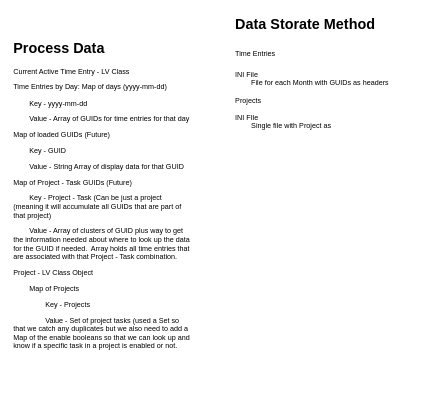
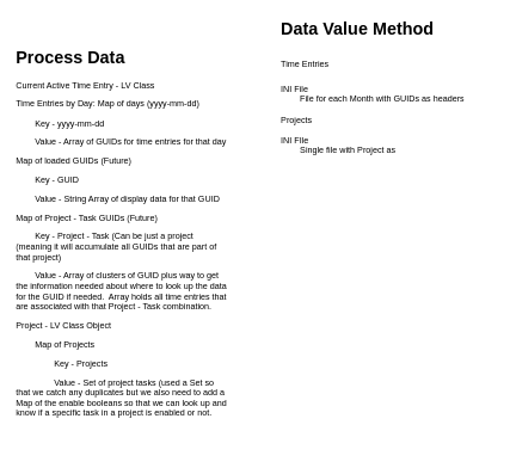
  <mxCell id="0" />
  <mxCell id="1" parent="0" />
  <mxCell id="2" value="&lt;h1 style=&quot;margin-top: 0px;&quot;&gt;Process Data&lt;/h1&gt;&lt;p&gt;Current Active Time Entry - LV Class&lt;/p&gt;&lt;p&gt;Time Entries by Day: Map of days (yyyy-mm-dd)&lt;/p&gt;&lt;p&gt;&lt;span style=&quot;white-space: pre;&quot;&gt;&#09;&lt;/span&gt;Key - yyyy-mm-dd&lt;br&gt;&lt;/p&gt;&lt;p&gt;&lt;span style=&quot;white-space: pre;&quot;&gt;&#09;&lt;/span&gt;Value - Array of GUIDs for time entries for that day&lt;br&gt;&lt;/p&gt;&lt;p&gt;Map of loaded GUIDs (Future)&lt;/p&gt;&lt;p&gt;&lt;span style=&quot;white-space: pre;&quot;&gt;&#09;&lt;/span&gt;Key - GUID&lt;br&gt;&lt;/p&gt;&lt;p&gt;&lt;span style=&quot;white-space: pre;&quot;&gt;&#09;&lt;/span&gt;Value - String Array of display data for that GUID&lt;br&gt;&lt;/p&gt;&lt;p&gt;Map of Project - Task GUIDs (Future)&lt;/p&gt;&lt;p&gt;&lt;span style=&quot;white-space: pre;&quot;&gt;&#09;&lt;/span&gt;Key - Project - Task (Can be just a project (meaning it will accumulate all GUIDs that are part of that project)&lt;br&gt;&lt;/p&gt;&lt;p&gt;&lt;span style=&quot;white-space: pre;&quot;&gt;&#09;&lt;/span&gt;Value - Array of clusters of GUID plus way to get the information needed about where to look up the data for the GUID if needed.&amp;nbsp; Array holds all time entries that are associated with that Project - Task combination.&lt;br&gt;&lt;/p&gt;&lt;p&gt;Project - LV Class Object&lt;/p&gt;&lt;p&gt;&lt;span style=&quot;white-space: pre;&quot;&gt;&#09;&lt;/span&gt;Map of Projects&lt;br&gt;&lt;/p&gt;&lt;p&gt;&lt;span style=&quot;white-space: pre;&quot;&gt;&#09;&lt;/span&gt;&lt;span style=&quot;white-space: pre;&quot;&gt;&#09;&lt;/span&gt;Key - Projects&lt;br&gt;&lt;/p&gt;&lt;p&gt;&lt;span style=&quot;white-space: pre;&quot;&gt;&#09;&lt;/span&gt;&lt;span style=&quot;white-space: pre;&quot;&gt;&#09;&lt;/span&gt;Value - Set of project tasks (used a Set so that we catch any duplicates but we also need to add a Map of the enable booleans so that we can look up and know if a specific task in a project is enabled or not.&lt;/p&gt;" style="text;html=1;whiteSpace=wrap;overflow=hidden;rounded=0;" parent="1" vertex="1"><mxGeometry x="20" y="60" width="300" height="580" as="geometry" /></mxCell>
- <mxCell id="3" value="&lt;h1 style=&quot;margin-top: 0px;&quot;&gt;&lt;span style=&quot;background-color: transparent; color: light-dark(rgb(0, 0, 0), rgb(255, 255, 255));&quot;&gt;Data Storate Method&lt;/span&gt;&lt;/h1&gt;&lt;h1 style=&quot;margin-top: 0px;&quot;&gt;&lt;span style=&quot;font-size: 12px; font-weight: 400;&quot;&gt;Time Entries&lt;/span&gt;&lt;/h1&gt;&lt;div&gt;&lt;span style=&quot;font-size: 12px; font-weight: 400;&quot;&gt;INI File&lt;/span&gt;&lt;/div&gt;&lt;div&gt;&lt;span style=&quot;font-size: 12px; font-weight: 400;&quot;&gt;&lt;span style=&quot;white-space: pre;&quot;&gt;&#09;&lt;/span&gt;File for each Month with GUIDs as headers&lt;br&gt;&lt;/span&gt;&lt;/div&gt;&lt;div&gt;&lt;span style=&quot;font-size: 12px; font-weight: 400;&quot;&gt;&lt;br&gt;&lt;/span&gt;&lt;/div&gt;&lt;div&gt;Projects&lt;/div&gt;&lt;div&gt;&lt;br&gt;&lt;/div&gt;&lt;div&gt;INI FIle&lt;/div&gt;&lt;div&gt;&lt;span style=&quot;white-space: pre;&quot;&gt;&#09;&lt;/span&gt;Single file with Project as&amp;nbsp;&lt;br&gt;&lt;/div&gt;&lt;p&gt;&lt;br&gt;&lt;/p&gt;&lt;p&gt;&lt;br&gt;&lt;/p&gt;" style="text;html=1;whiteSpace=wrap;overflow=hidden;rounded=0;" parent="1" vertex="1"><mxGeometry x="390" width="300" height="580" as="geometry" y="20" /></mxCell>
+ <mxCell id="3" value="&lt;h1 style=&quot;margin-top: 0px;&quot;&gt;&lt;span style=&quot;background-color: transparent; color: light-dark(rgb(0, 0, 0), rgb(255, 255, 255));&quot;&gt;Data Value Method&lt;/span&gt;&lt;/h1&gt;&lt;h1 style=&quot;margin-top: 0px;&quot;&gt;&lt;span style=&quot;font-size: 12px; font-weight: 400;&quot;&gt;Time Entries&lt;/span&gt;&lt;/h1&gt;&lt;div&gt;&lt;span style=&quot;font-size: 12px; font-weight: 400;&quot;&gt;INI File&lt;/span&gt;&lt;/div&gt;&lt;div&gt;&lt;span style=&quot;font-size: 12px; font-weight: 400;&quot;&gt;&lt;span style=&quot;white-space: pre;&quot;&gt;&#09;&lt;/span&gt;File for each Month with GUIDs as headers&lt;br&gt;&lt;/span&gt;&lt;/div&gt;&lt;div&gt;&lt;span style=&quot;font-size: 12px; font-weight: 400;&quot;&gt;&lt;br&gt;&lt;/span&gt;&lt;/div&gt;&lt;div&gt;Projects&lt;/div&gt;&lt;div&gt;&lt;br&gt;&lt;/div&gt;&lt;div&gt;INI FIle&lt;/div&gt;&lt;div&gt;&lt;span style=&quot;white-space: pre;&quot;&gt;&#09;&lt;/span&gt;Single file with Project as&amp;nbsp;&lt;br&gt;&lt;/div&gt;&lt;p&gt;&lt;br&gt;&lt;/p&gt;&lt;p&gt;&lt;br&gt;&lt;/p&gt;" style="text;html=1;whiteSpace=wrap;overflow=hidden;rounded=0;" parent="1" vertex="1"><mxGeometry x="390" width="300" height="580" as="geometry" y="20" /></mxCell>
